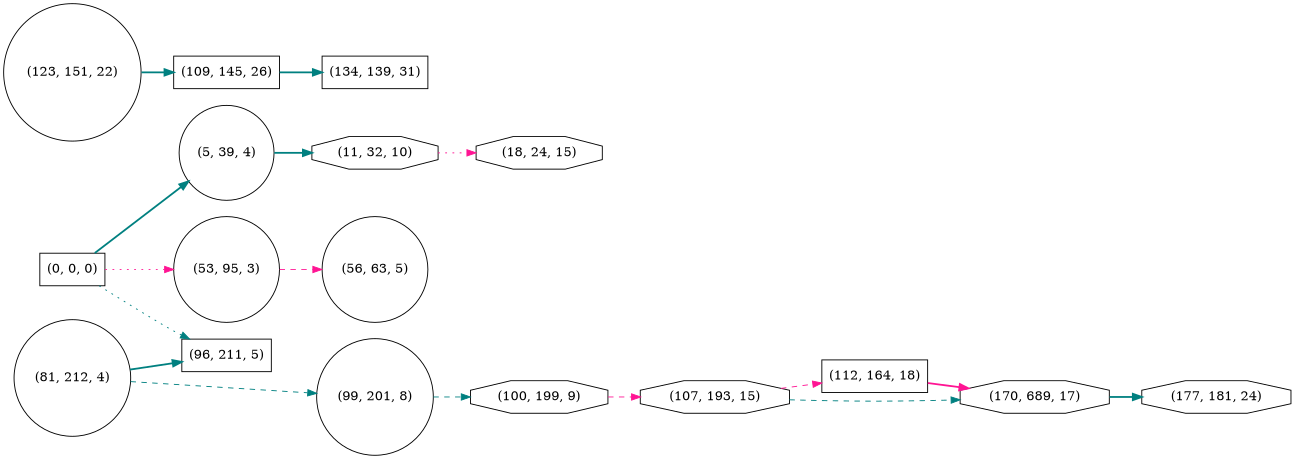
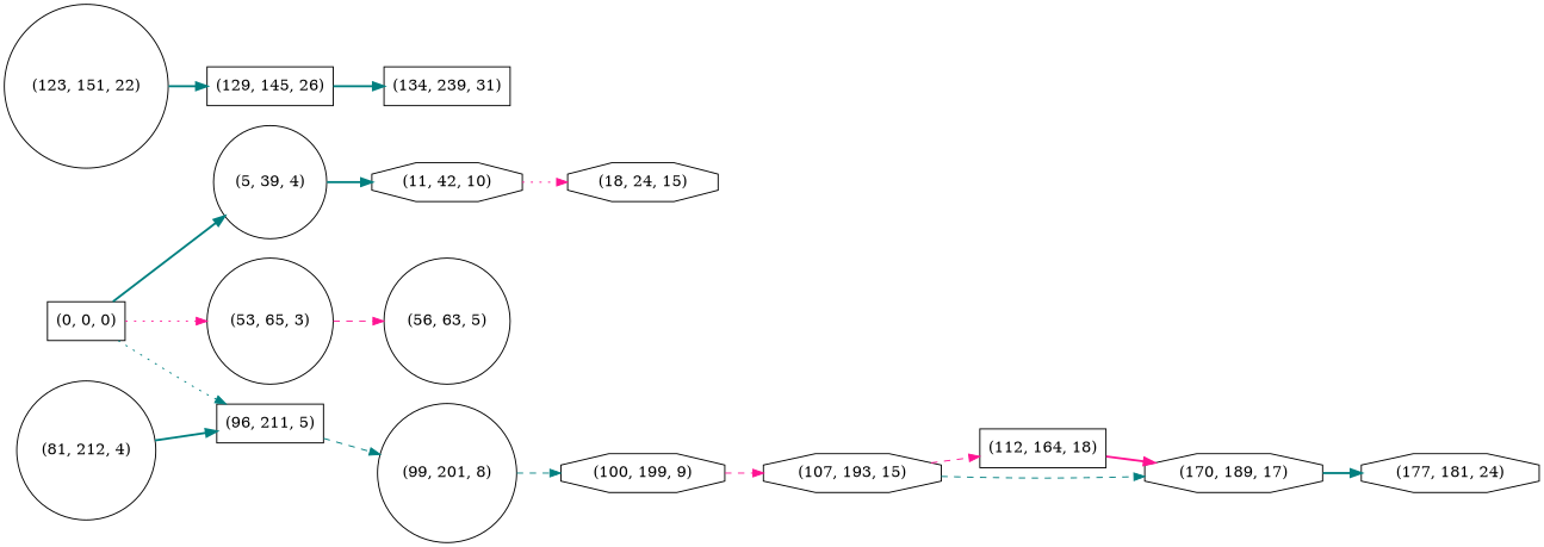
  digraph {
    rankdir=LR
    node [shape=circle]
    edge [color=teal style=bold]
    "(0, 0, 0)" [shape=box]
    "(5, 39, 4)"
-   "(53, 65, 3)" [label="(53, 95, 3)"]
+   "(53, 65, 3)"
    "(96, 211, 5)" [shape=box]
-   "(11, 32, 10)" [shape=octagon]
+   "(11, 32, 10)" [shape=octagon label="(11, 42, 10)"]
    "(56, 63, 5)"
    "(81, 212, 4)"
    "(18, 24, 15)" [shape=octagon]
    "(99, 201, 8)"
    "(100, 199, 9)" [shape=octagon]
    "(107, 193, 15)" [shape=octagon]
    "(112, 164, 18)" [shape=box]
-   "(170, 189, 17)" [shape=octagon label="(170, 689, 17)"]
+   "(170, 189, 17)" [shape=octagon]
    "(177, 181, 24)" [shape=octagon]
-   "(129, 145, 26)" [shape=box label="(109, 145, 26)"]
+   "(129, 145, 26)" [shape=box]
    "(123, 151, 22)"
-   "(134, 139, 31)" [shape=box]
+   "(134, 139, 31)" [shape=box label="(134, 239, 31)"]
    "(0, 0, 0)" -> "(5, 39, 4)"
    "(0, 0, 0)" -> "(53, 65, 3)" [color=deeppink style=dotted]
    "(0, 0, 0)" -> "(96, 211, 5)" [style=dotted]
    "(5, 39, 4)" -> "(11, 32, 10)"
    "(53, 65, 3)" -> "(56, 63, 5)" [color=deeppink style=dashed]
-   "(81, 212, 4)" -> "(99, 201, 8)" [style=dashed]
+   "(96, 211, 5)" -> "(99, 201, 8)" [style=dashed]
    "(11, 32, 10)" -> "(18, 24, 15)" [color=deeppink style=dotted]
    "(81, 212, 4)" -> "(96, 211, 5)"
    "(99, 201, 8)" -> "(100, 199, 9)" [style=dashed]
    "(100, 199, 9)" -> "(107, 193, 15)" [color=deeppink style=dashed]
    "(107, 193, 15)" -> "(112, 164, 18)" [color=deeppink style=dashed]
    "(107, 193, 15)" -> "(170, 189, 17)" [style=dashed]
    "(112, 164, 18)" -> "(170, 189, 17)" [color=deeppink]
    "(170, 189, 17)" -> "(177, 181, 24)"
    "(129, 145, 26)" -> "(134, 139, 31)"
    "(123, 151, 22)" -> "(129, 145, 26)"
  }
